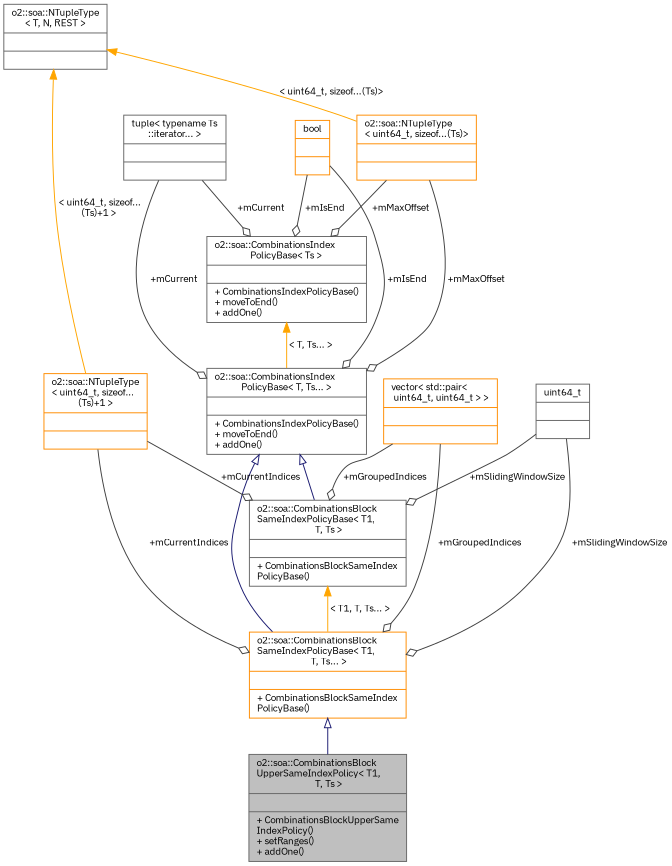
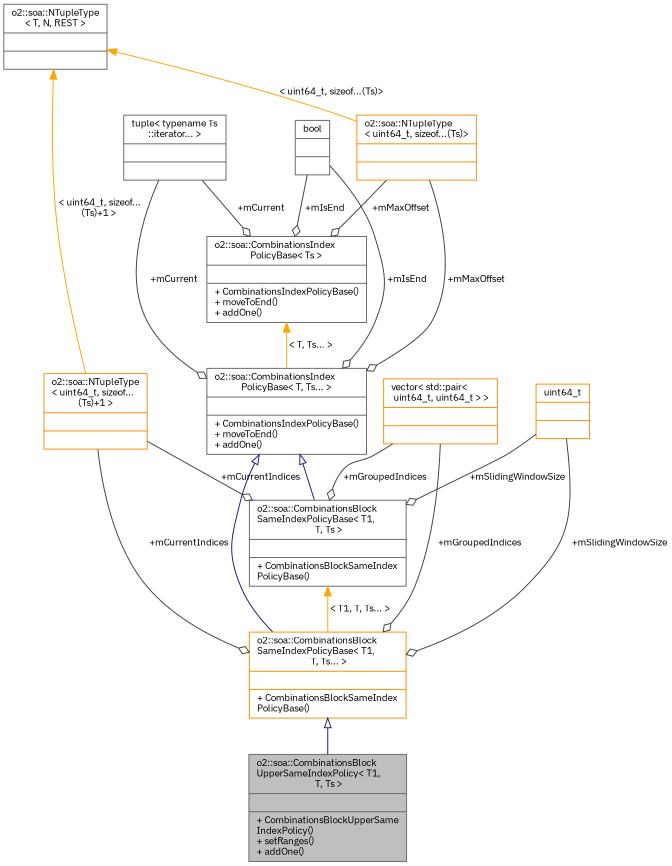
  digraph {
    fontname="IBM Plex Sans"
    node [color=gray40 fontname="IBM Plex Sans" fontsize=10 shape=record]
    edge [color=grey25 fontname="IBM Plex Sans" fontsize=10 labelfontname=Helvetica labelfontsize=10 style=solid arrowhead=odiamond]
    n1 [fillcolor=grey75 fontcolor=black height=0.2 label="{o2::soa::CombinationsBlock\lUpperSameIndexPolicy\< T1,\l T, Ts \>\n||+ CombinationsBlockUpperSame\lIndexPolicy()\l+ setRanges()\l+ addOne()\l}" style=filled width=0.4]
    n2 [color=darkorange height=0.2 label="{o2::soa::CombinationsBlock\lSameIndexPolicyBase\< T1,\l T, Ts... \>\n||+ CombinationsBlockSameIndex\lPolicyBase()\l}" width=0.4]
    n3 [height=0.2 label="{o2::soa::CombinationsIndex\lPolicyBase\< T, Ts... \>\n||+ CombinationsIndexPolicyBase()\l+ moveToEnd()\l+ addOne()\l}" width=0.4]
    n4 [height=0.2 label="{o2::soa::CombinationsBlock\lSameIndexPolicyBase\< T1,\l T, Ts \>\n||+ CombinationsBlockSameIndex\lPolicyBase()\l}" width=0.4]
    n5 [height=0.2 label="{tuple\< typename Ts\l::iterator... \>\n||}" width=0.4]
    n6 [height=0.2 label="{o2::soa::CombinationsIndex\lPolicyBase\< Ts \>\n||+ CombinationsIndexPolicyBase()\l+ moveToEnd()\l+ addOne()\l}" width=0.4]
-   n7 [color=darkorange height=0.2 label="{bool\n||}" width=0.4]
+   n7 [height=0.2 label="{bool\n||}" width=0.4]
    n8 [color=darkorange height=0.2 label="{o2::soa::NTupleType\l\< uint64_t, sizeof...(Ts)\>\n||}" width=0.4]
    n9 [height=0.2 label="{o2::soa::NTupleType\l\< T, N, REST \>\n||}" width=0.4]
    n10 [color=darkorange height=0.2 label="{o2::soa::NTupleType\l\< uint64_t, sizeof...\l(Ts)+1 \>\n||}" width=0.4]
-   n11 [height=0.2 label="{uint64_t\n||}" width=0.4]
+   n11 [color=darkorange height=0.2 label="{uint64_t\n||}" width=0.4]
    n12 [color=darkorange height=0.2 label="{vector\< std::pair\<\l uint64_t, uint64_t \> \>\n||}" width=0.4]
    n2 -> n1 [arrowtail=onormal color=midnightblue dir=back arrowhead=""]
    n3 -> n2 [arrowtail=onormal color=midnightblue dir=back arrowhead=""]
    n3 -> n4 [arrowtail=onormal color=midnightblue dir=back arrowhead=""]
    n4 -> n2 [color=orange dir=back label=" \< T1, T, Ts... \>" arrowhead=""]
    n5 -> n3 [label=" +mCurrent"]
    n5 -> n6 [label=" +mCurrent"]
    n6 -> n3 [color=orange dir=back label=" \< T, Ts... \>" arrowhead=""]
    n7 -> n3 [label=" +mIsEnd"]
    n7 -> n6 [label=" +mIsEnd"]
    n8 -> n3 [label=" +mMaxOffset"]
    n8 -> n6 [label=" +mMaxOffset"]
    n9 -> n8 [color=orange dir=back label=" \< uint64_t, sizeof...(Ts)\>" arrowhead=""]
    n9 -> n10 [color=orange dir=back label=" \< uint64_t, sizeof...\l(Ts)+1 \>" arrowhead=""]
    n10 -> n2 [label=" +mCurrentIndices"]
    n10 -> n4 [label=" +mCurrentIndices"]
    n11 -> n2 [label=" +mSlidingWindowSize"]
    n11 -> n4 [label=" +mSlidingWindowSize"]
    n12 -> n2 [label=" +mGroupedIndices"]
    n12 -> n4 [label=" +mGroupedIndices"]
  }
